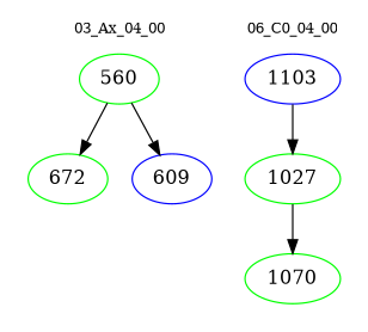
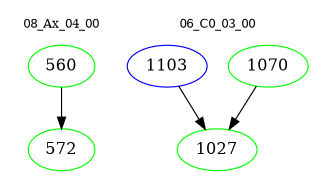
  digraph {
    node [color=green]
    edge [color=black]
-   n1 [label=672]
+   n1 [label=572]
    n2 [label=560]
-   n3 [color=blue label=609]
    n4 [label=1070]
    n5 [label=1027]
    n6 [color=blue label=1103]
    subgraph cluster_1 {
      color=white
      fontsize=10
-     label="03_Ax_04_00"
+     label="08_Ax_04_00"
      n1
      n2
-     n3
    }
    subgraph cluster_2 {
      color=white
      fontsize=10
-     label="06_C0_04_00"
+     label="06_C0_03_00"
      n4
      n5
      n6
    }
    n2 -> n1
-   n2 -> n3
-   n5 -> n4
+   n4 -> n5
    n6 -> n5
  }
